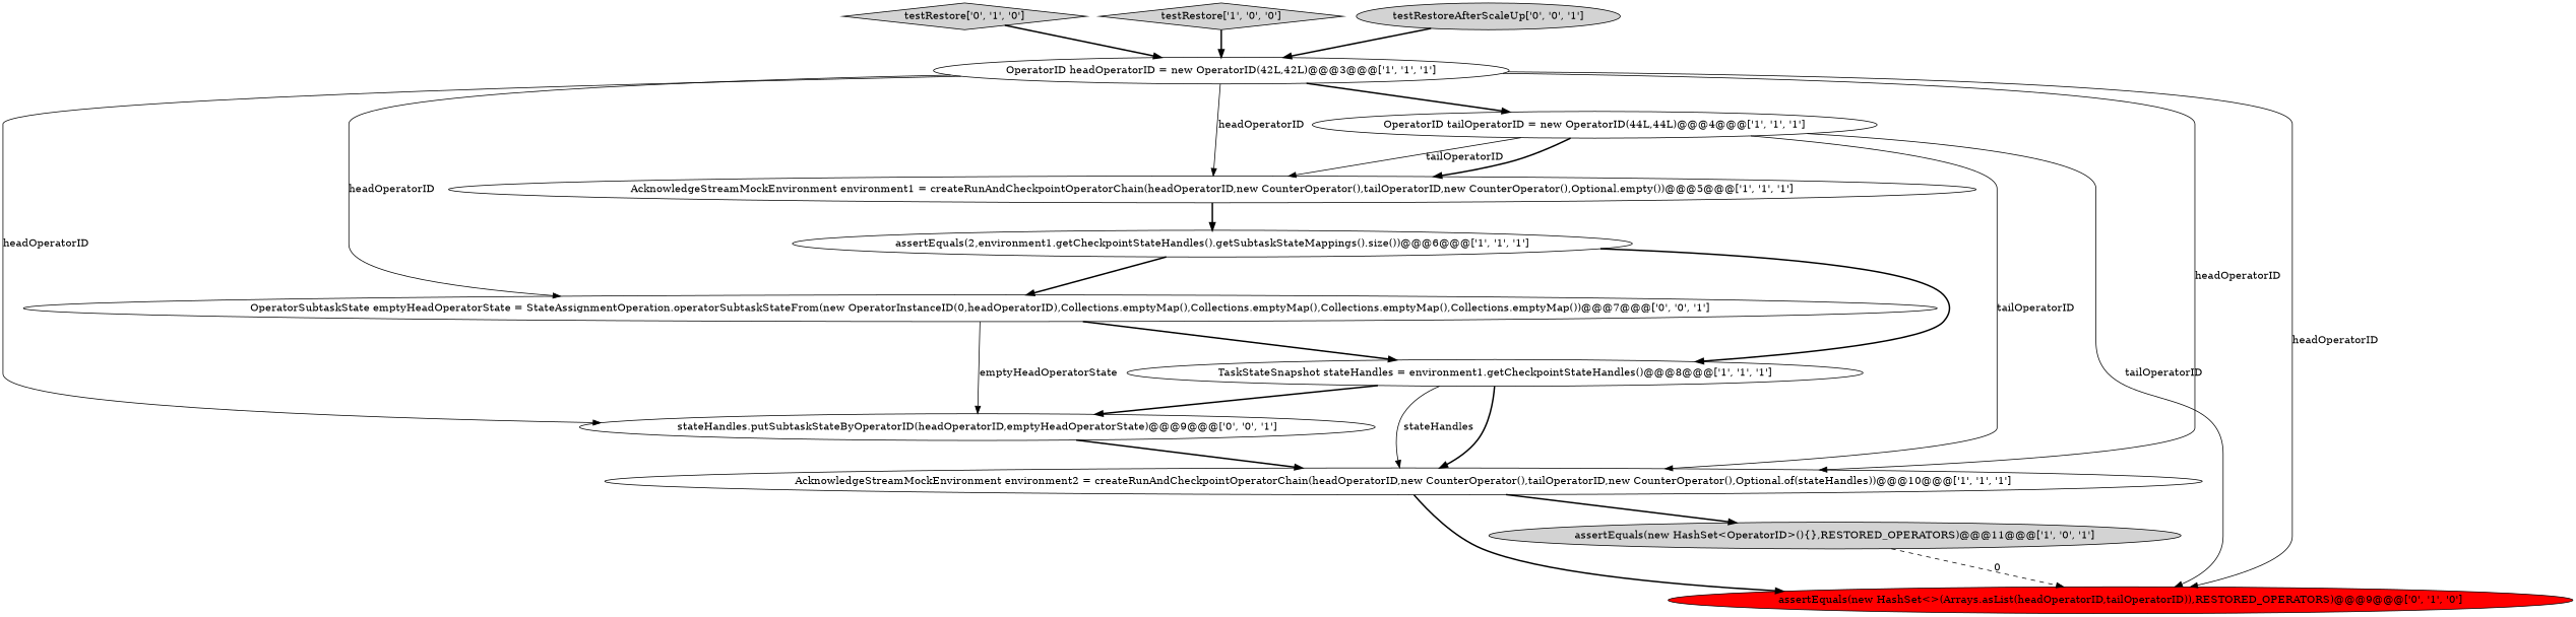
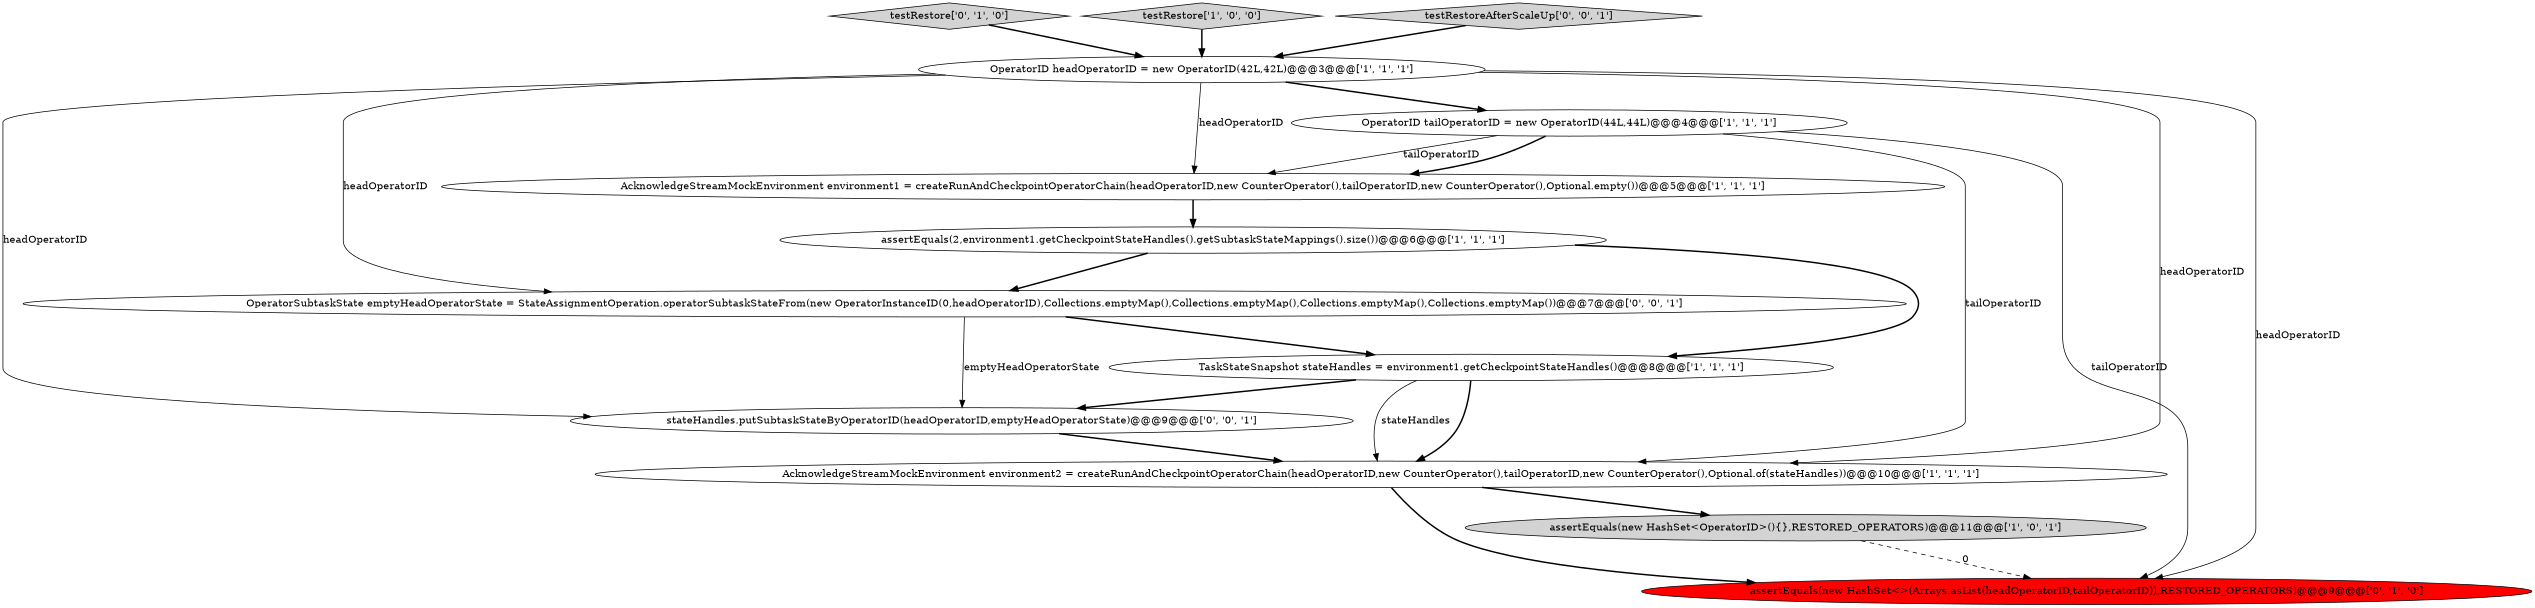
  digraph {
    node [fillcolor=white shape=ellipse style=filled]
    edge [style=bold]
    n1 [label="TaskStateSnapshot stateHandles = environment1.getCheckpointStateHandles()@@@8@@@['1', '1', '1']"]
    n2 [label="AcknowledgeStreamMockEnvironment environment2 = createRunAndCheckpointOperatorChain(headOperatorID,new CounterOperator(),tailOperatorID,new CounterOperator(),Optional.of(stateHandles))@@@10@@@['1', '1', '1']"]
    n3 [label="stateHandles.putSubtaskStateByOperatorID(headOperatorID,emptyHeadOperatorState)@@@9@@@['0', '0', '1']"]
    n4 [label="AcknowledgeStreamMockEnvironment environment1 = createRunAndCheckpointOperatorChain(headOperatorID,new CounterOperator(),tailOperatorID,new CounterOperator(),Optional.empty())@@@5@@@['1', '1', '1']"]
    n5 [label="assertEquals(2,environment1.getCheckpointStateHandles().getSubtaskStateMappings().size())@@@6@@@['1', '1', '1']"]
    n6 [fillcolor=red label="assertEquals(new HashSet<>(Arrays.asList(headOperatorID,tailOperatorID)),RESTORED_OPERATORS)@@@9@@@['0', '1', '0']"]
    n7 [fillcolor=lightgray label="assertEquals(new HashSet<OperatorID>(){},RESTORED_OPERATORS)@@@11@@@['1', '0', '1']"]
    n8 [label="OperatorSubtaskState emptyHeadOperatorState = StateAssignmentOperation.operatorSubtaskStateFrom(new OperatorInstanceID(0,headOperatorID),Collections.emptyMap(),Collections.emptyMap(),Collections.emptyMap(),Collections.emptyMap())@@@7@@@['0', '0', '1']"]
    n9 [label="OperatorID headOperatorID = new OperatorID(42L,42L)@@@3@@@['1', '1', '1']"]
    n10 [label="OperatorID tailOperatorID = new OperatorID(44L,44L)@@@4@@@['1', '1', '1']"]
    n11 [fillcolor=lightgray label="testRestore['0', '1', '0']" shape=diamond]
    n12 [fillcolor=lightgray label="testRestore['1', '0', '0']" shape=diamond]
-   n13 [fillcolor=lightgray label="testRestoreAfterScaleUp['0', '0', '1']"]
+   n13 [fillcolor=lightgray label="testRestoreAfterScaleUp['0', '0', '1']" shape=diamond]
    n1 -> n2
    n1 -> n2 [label=stateHandles style=solid]
    n1 -> n3
    n2 -> n6
    n2 -> n7
    n3 -> n2
    n4 -> n5
    n5 -> n1
    n5 -> n8
    n7 -> n6 [label=0 style=dashed]
    n8 -> n1
    n8 -> n3 [label=emptyHeadOperatorState style=solid]
    n9 -> n2 [label=headOperatorID style=solid]
    n9 -> n3 [label=headOperatorID style=solid]
    n9 -> n4 [label=headOperatorID style=solid]
    n9 -> n6 [label=headOperatorID style=solid]
    n9 -> n8 [label=headOperatorID style=solid]
    n9 -> n10
    n10 -> n2 [label=tailOperatorID style=solid]
    n10 -> n4 [label=tailOperatorID style=solid]
    n10 -> n4
    n10 -> n6 [label=tailOperatorID style=solid]
    n11 -> n9
    n12 -> n9
    n13 -> n9
  }
